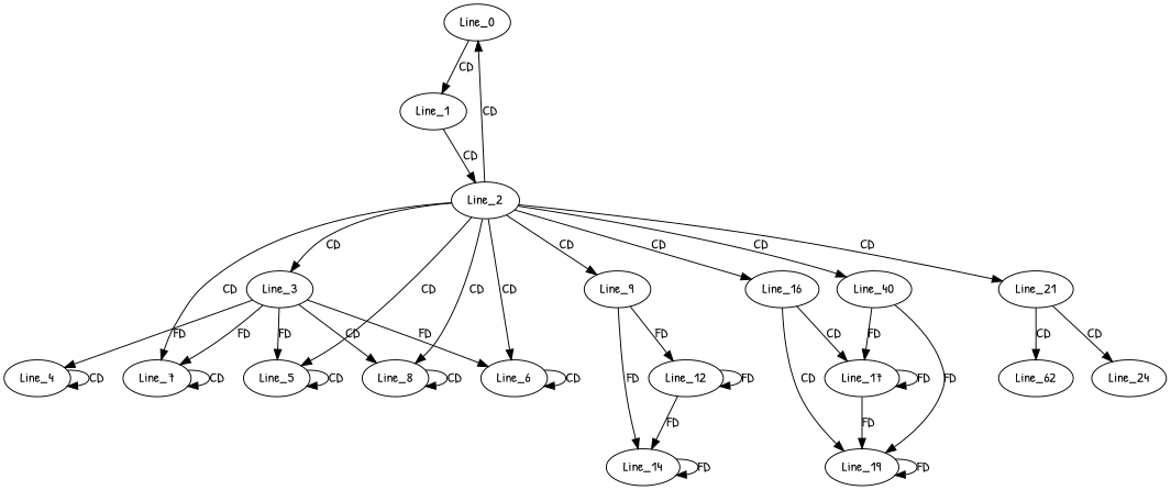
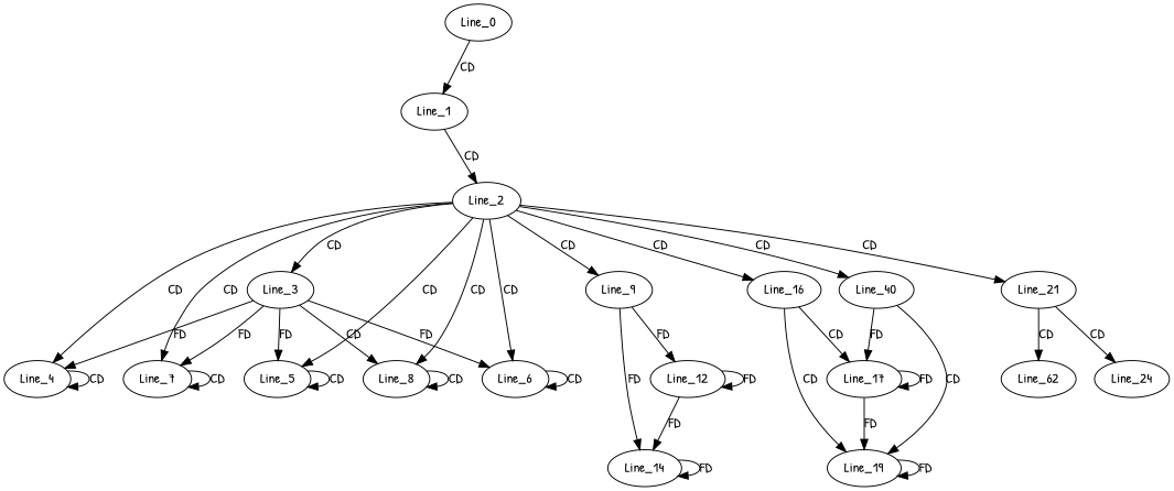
  digraph {
    fontname="Patrick Hand"
    node [fontname="Patrick Hand"]
    edge [fontname="Patrick Hand"]
    Line_0
    Line_1
    Line_2
    Line_3
    Line_4
    Line_5
    Line_6
    Line_7
    Line_8
    Line_9
    n11 [label=Line_40]
    Line_16
    Line_21
    Line_12
    Line_14
    Line_17
    Line_19
    n18 [label=Line_62]
    Line_24
    Line_0 -> Line_1 [label=CD]
    Line_1 -> Line_2 [label=CD]
    Line_2 -> Line_3 [label=CD]
-   Line_2 -> Line_0 [label=CD]
+   Line_2 -> Line_4 [label=CD]
    Line_2 -> Line_5 [label=CD]
    Line_2 -> Line_6 [label=CD]
    Line_2 -> Line_7 [label=CD]
    Line_2 -> Line_8 [label=CD]
    Line_2 -> Line_9 [label=CD]
    Line_2 -> n11 [label=CD]
    Line_2 -> Line_16 [label=CD]
    Line_2 -> Line_21 [label=CD]
    Line_3 -> Line_4 [label=FD]
    Line_3 -> Line_5 [label=FD]
    Line_3 -> Line_6 [label=FD]
    Line_3 -> Line_7 [label=FD]
    Line_3 -> Line_8 [label=CD]
    Line_4 -> Line_4 [label=CD]
    Line_5 -> Line_5 [label=CD]
    Line_6 -> Line_6 [label=CD]
    Line_7 -> Line_7 [label=CD]
    Line_8 -> Line_8 [label=CD]
    Line_9 -> Line_12 [label=FD]
    Line_9 -> Line_14 [label=FD]
    n11 -> Line_17 [label=FD]
-   n11 -> Line_19 [label=FD]
+   n11 -> Line_19 [label=CD]
    Line_16 -> Line_17 [label=CD]
    Line_16 -> Line_19 [label=CD]
    Line_21 -> n18 [label=CD]
    Line_21 -> Line_24 [label=CD]
    Line_12 -> Line_12 [label=FD]
    Line_12 -> Line_14 [label=FD]
    Line_14 -> Line_14 [label=FD]
    Line_17 -> Line_17 [label=FD]
    Line_17 -> Line_19 [label=FD]
    Line_19 -> Line_19 [label=FD]
  }
